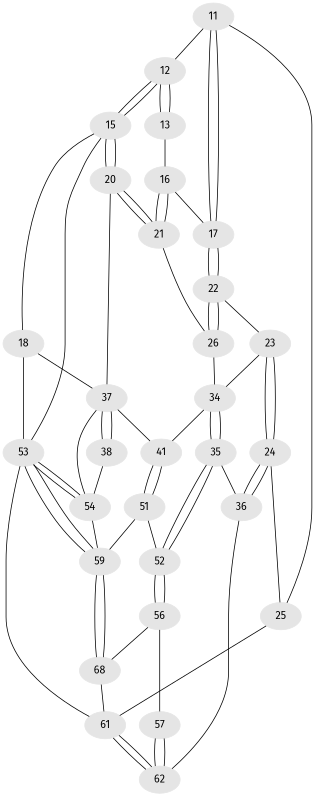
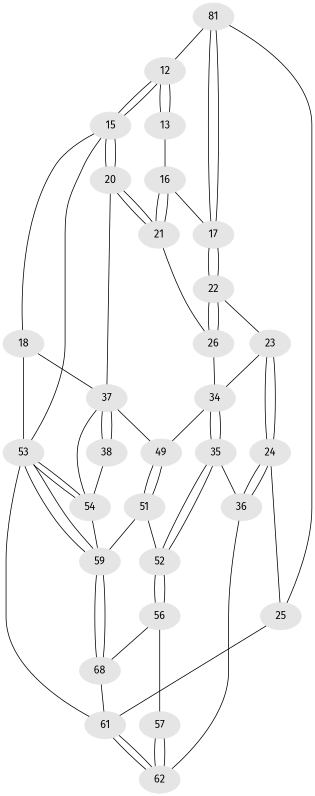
  graph {
    fontname="Fira Sans"
    node [color=gray90 fontname="Fira Sans" style=filled]
    edge [fontname="Fira Sans"]
-   11 [super="+8"]
+   11 [super="+8" label=81]
    12 [super="+3+10"]
    17
    25 [super="+9"]
    13
    15 [super="+14"]
    22
    61 [super="+44"]
    16
    18
    20
    53 [super="+5+19"]
    21
    37 [super="+28+31+32"]
    54 [super="+47+48+46+45"]
    59 [super="+49+50"]
    26
    23
-   41 [super="+33"]
+   41 [super="+33" label=49]
    38
    34 [super="+30"]
    24
    36
    35
    62 [super="+43+42"]
    52
    51
    56
    n29 [label=68 super="+58"]
    57
    11 -- 12 [weight=2]
    11 -- 17
    11 -- 17
    11 -- 25
    12 -- 13 [weight=2]
    12 -- 13
    12 -- 15 [weight=2]
    12 -- 15
    17 -- 22
    17 -- 22
    25 -- 61 [weight=2]
    13 -- 16
    15 -- 18
    15 -- 20
    15 -- 20
    15 -- 53
    22 -- 26
    22 -- 26
    22 -- 23
    61 -- 62 [weight=2]
    61 -- 62
    16 -- 17
    16 -- 21
    16 -- 21
    18 -- 53
    18 -- 37
    20 -- 21
    20 -- 21
    20 -- 37
    53 -- 61 [weight=2]
    53 -- 54 [weight=2]
    53 -- 54
    53 -- 59
    53 -- 59
    21 -- 26
    37 -- 54 [weight=2]
    37 -- 41
    37 -- 38 [weight=2]
    37 -- 38
    54 -- 59
    59 -- n29 [weight=2]
    59 -- n29
    26 -- 34
    23 -- 34
    23 -- 24
    23 -- 24
    41 -- 51
    41 -- 51
    38 -- 54
    34 -- 41 [weight=2]
    34 -- 35
    34 -- 35
    24 -- 25
    24 -- 36
    24 -- 36
    36 -- 62
    35 -- 36
    35 -- 52
    35 -- 52
    52 -- 56
    52 -- 56
    51 -- 59
    51 -- 52
    56 -- n29
    56 -- 57
    n29 -- 61
    57 -- 62 [weight=2]
    57 -- 62
  }
